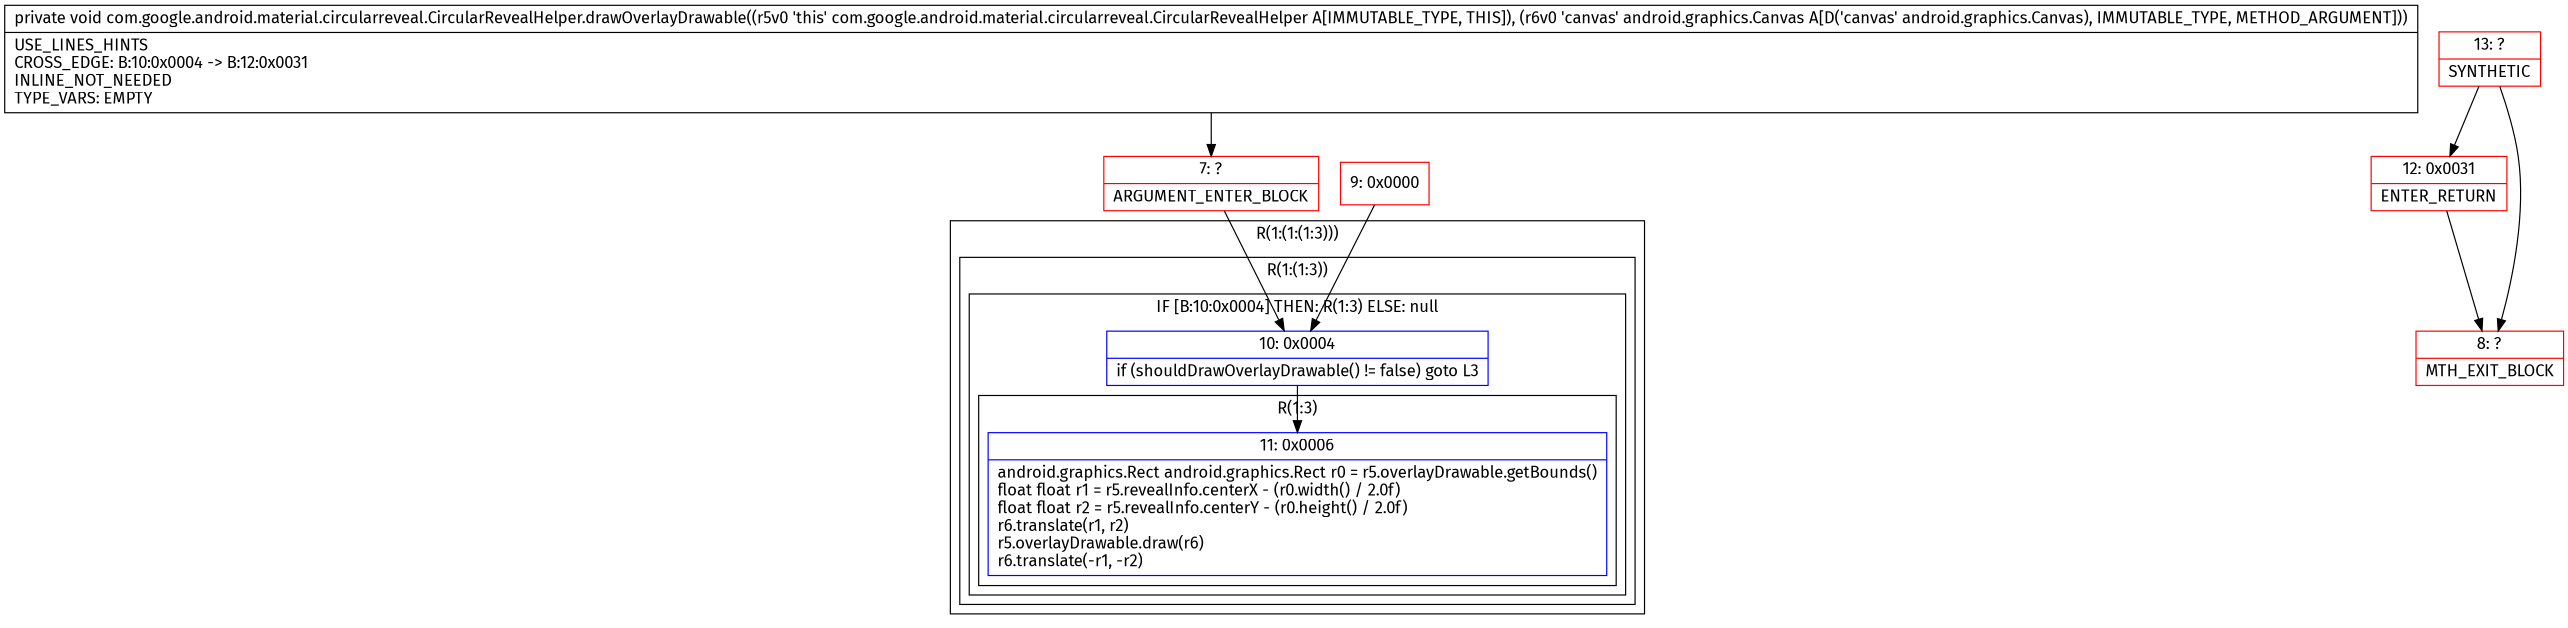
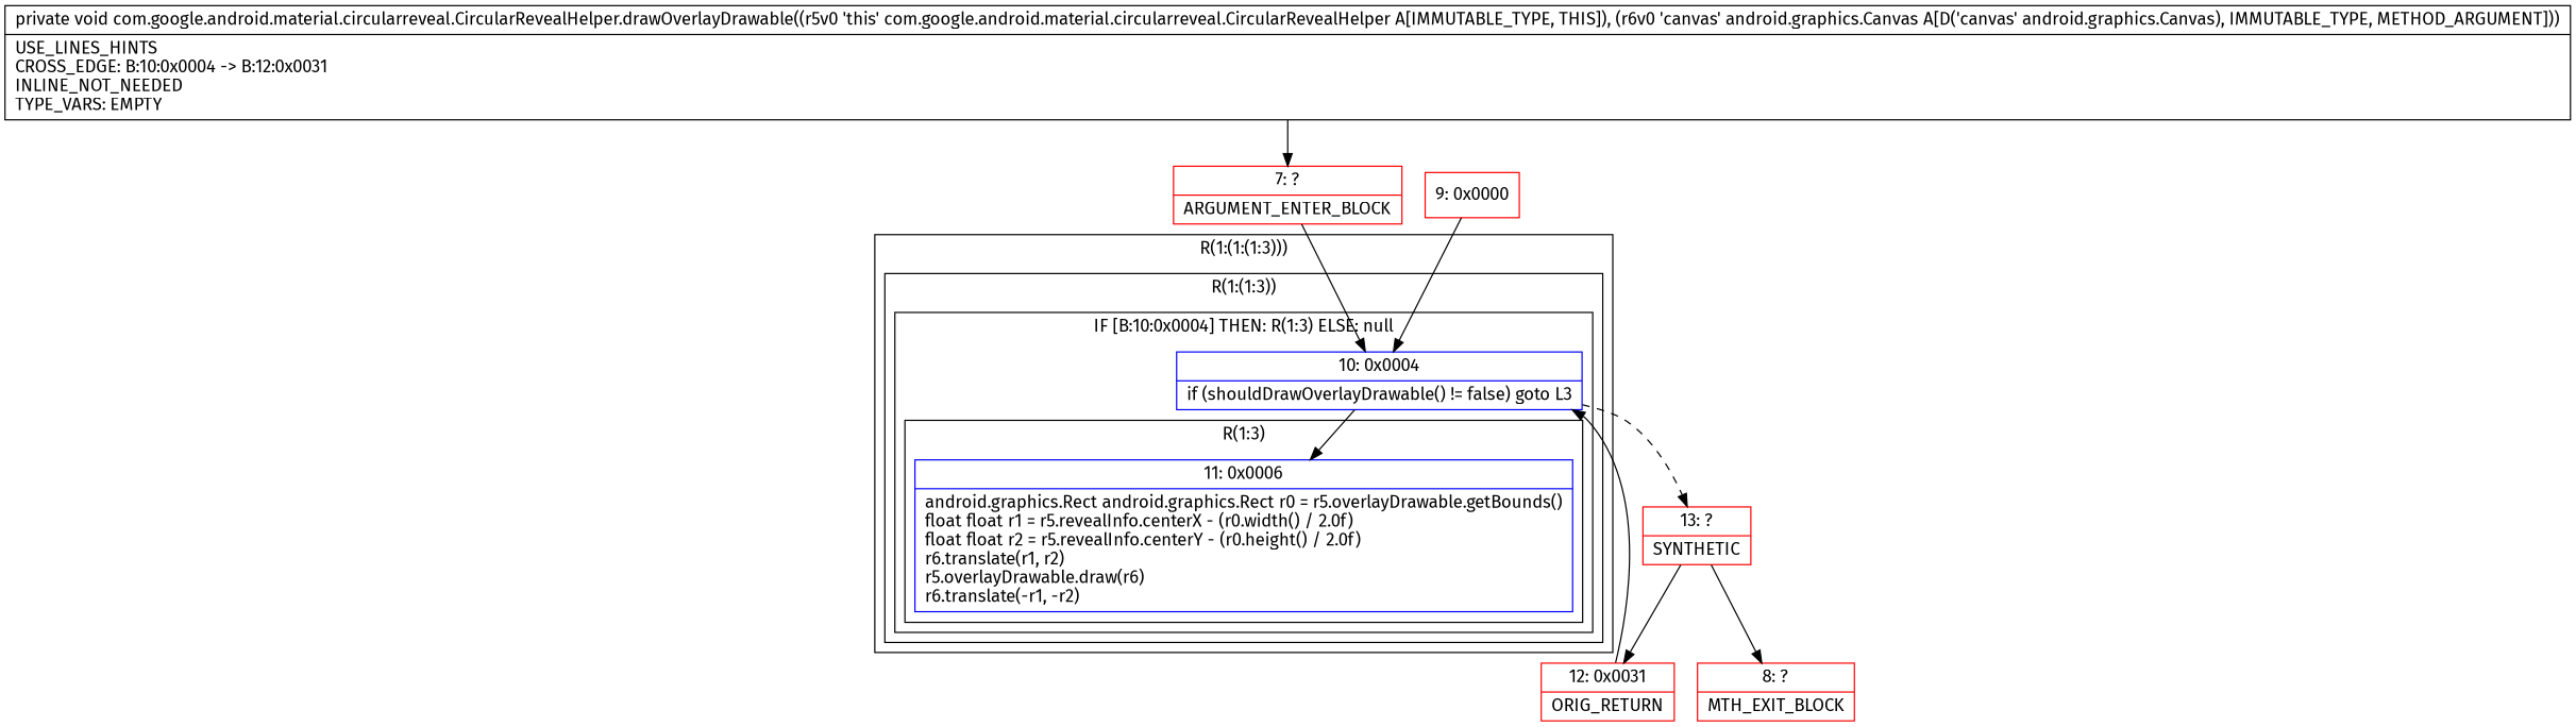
  digraph {
    fontname="Fira Sans"
    node [color=red fontname="Fira Sans" shape=record]
    edge [fontname="Fira Sans"]
    n1 [color=blue label="{11\:\ 0x0006|android.graphics.Rect android.graphics.Rect r0 = r5.overlayDrawable.getBounds()\lfloat float r1 = r5.revealInfo.centerX \- (r0.width() \/ 2.0f)\lfloat float r2 = r5.revealInfo.centerY \- (r0.height() \/ 2.0f)\lr6.translate(r1, r2)\lr5.overlayDrawable.draw(r6)\lr6.translate(\-r1, \-r2)\l}"]
    n2 [color=blue label="{10\:\ 0x0004|if (shouldDrawOverlayDrawable() != false) goto L3\l}"]
    n3 [label="{13\:\ ?|SYNTHETIC\l}"]
-   n4 [label="{12\:\ 0x0031|ENTER_RETURN\l}"]
+   n4 [label="{12\:\ 0x0031|ORIG_RETURN\l}"]
    n5 [label="{8\:\ ?|MTH_EXIT_BLOCK\l}"]
    n6 [label="{7\:\ ?|ARGUMENT_ENTER_BLOCK\l}"]
    n7 [label="{9\:\ 0x0000}"]
    n8 [label="{private void com.google.android.material.circularreveal.CircularRevealHelper.drawOverlayDrawable((r5v0 'this' com.google.android.material.circularreveal.CircularRevealHelper A[IMMUTABLE_TYPE, THIS]), (r6v0 'canvas' android.graphics.Canvas A[D('canvas' android.graphics.Canvas), IMMUTABLE_TYPE, METHOD_ARGUMENT]))  | USE_LINES_HINTS\lCROSS_EDGE: B:10:0x0004 \-\> B:12:0x0031\lINLINE_NOT_NEEDED\lTYPE_VARS: EMPTY\l}" color=""]
    subgraph cluster_1 {
      label="R(1:(1:(1:3)))"
      subgraph cluster_2 {
        label="R(1:(1:3))"
        subgraph cluster_3 {
          label="IF [B:10:0x0004] THEN: R(1:3) ELSE: null"
          n2
          subgraph cluster_4 {
            label="R(1:3)"
            n1
          }
        }
      }
    }
    n2 -> n1
+   n2 -> n3 [style=dashed]
    n3 -> n4
    n3 -> n5
-   n4 -> n5
+   n4 -> n2
    n6 -> n2
    n7 -> n2
    n8 -> n6
  }
